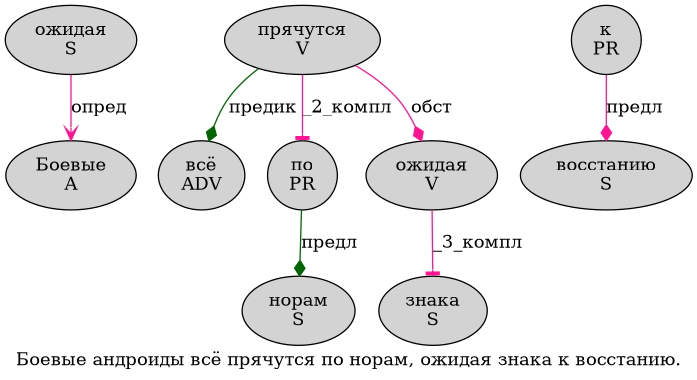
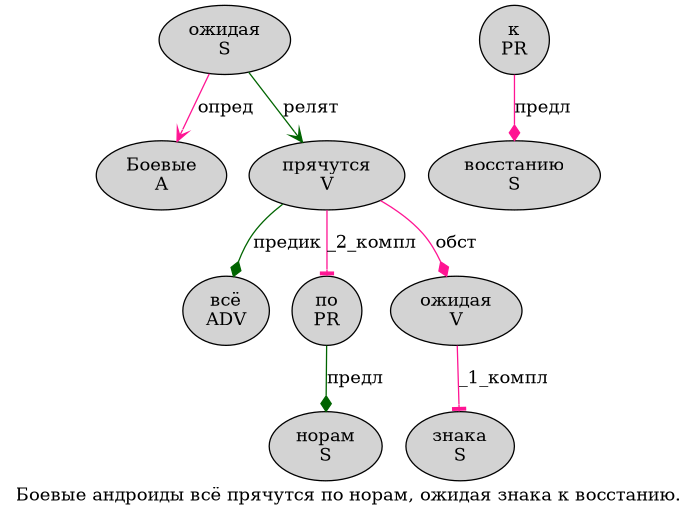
  digraph {
    label="Боевые андроиды всё прячутся по норам, ожидая знака к восстанию."
    node [fillcolor=lightgray penwidth=1 shape=ellipse style=filled]
    edge [arrowhead=diamond color=deeppink]
    n1 [label="Боевые\nA"]
    n2 [label="ожидая\nS"]
    n3 [label="прячутся\nV"]
    n4 [label="всё\nADV"]
    n5 [label="по\nPR"]
    n6 [label="ожидая\nV"]
    n7 [label="норам\nS"]
    n8 [label="знака\nS"]
    n9 [label="к\nPR"]
    n10 [label="восстанию\nS"]
    n2 -> n1 [arrowhead=vee label="опред"]
+   n2 -> n3 [arrowhead=vee color=darkgreen label="релят"]
    n3 -> n4 [color=darkgreen label="предик"]
    n3 -> n5 [arrowhead=tee label="_2_компл"]
    n3 -> n6 [label="обст"]
    n5 -> n7 [color=darkgreen label="предл"]
-   n6 -> n8 [arrowhead=tee label="_3_компл"]
+   n6 -> n8 [arrowhead=tee label="_1_компл"]
    n9 -> n10 [label="предл"]
  }
